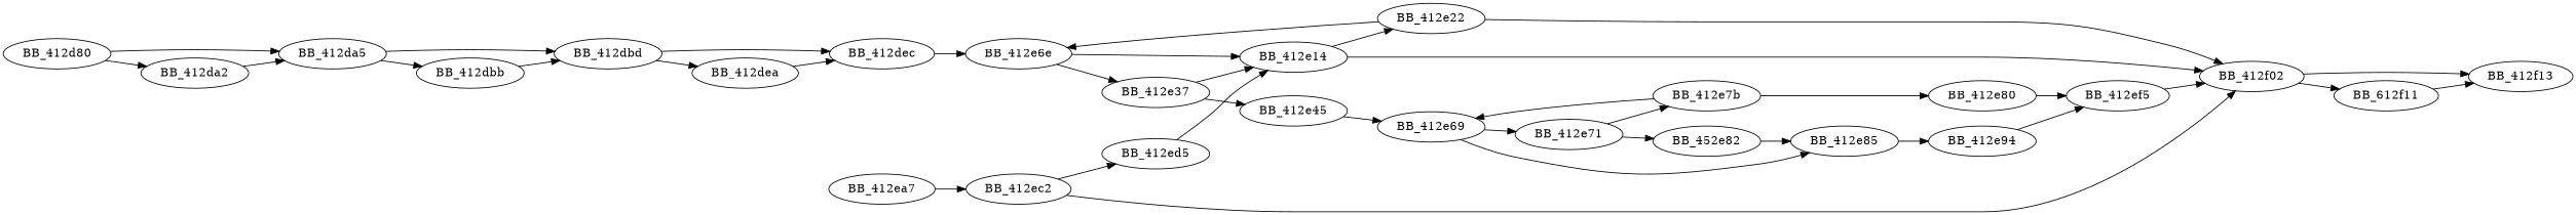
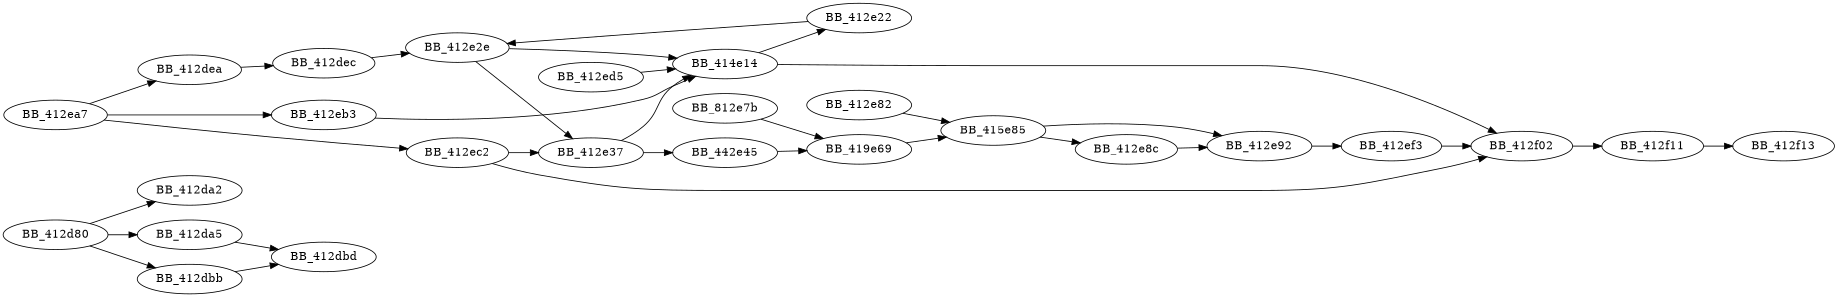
  digraph {
    rankdir=LR
    BB_412d80
    BB_412da2
    BB_412da5
    BB_412dbb
    BB_412dbd
    BB_412dea
    BB_412dec
-   BB_412e2e [label=BB_412e6e]
-   BB_412e14
+   BB_412e2e
+   BB_412e14 [label=BB_414e14]
    BB_412e37
    BB_412e22
    BB_412f02
-   BB_412e45
-   BB_412f11 [label=BB_612f11]
+   BB_412e45 [label=BB_442e45]
+   BB_412f11
    BB_412f13
-   BB_412e69
-   BB_412e71
-   BB_412e85
-   BB_412e7b
-   BB_412e82 [label=BB_452e82]
-   BB_412e92 [label=BB_412e94]
-   BB_412e80
-   BB_412ef3 [label=BB_412ef5]
+   BB_412e69 [label=BB_419e69]
+   BB_412e85 [label=BB_415e85]
+   BB_412e7b [label=BB_812e7b]
+   BB_412e82
+   BB_412e8c
+   BB_412e92
+   BB_412ef3
    BB_412ea7
+   BB_412eb3
    n27 [label=BB_412ec2]
    BB_412ed5
    BB_412d80 -> BB_412da2
    BB_412d80 -> BB_412da5
-   BB_412da2 -> BB_412da5
-   BB_412da5 -> BB_412dbb
+   BB_412d80 -> BB_412dbb
    BB_412da5 -> BB_412dbd
    BB_412dbb -> BB_412dbd
-   BB_412dbd -> BB_412dea
-   BB_412dbd -> BB_412dec
+   BB_412ea7 -> BB_412dea
    BB_412dea -> BB_412dec
    BB_412dec -> BB_412e2e
    BB_412e2e -> BB_412e14
    BB_412e2e -> BB_412e37
    BB_412e14 -> BB_412e22
    BB_412e14 -> BB_412f02
    BB_412e37 -> BB_412e14
    BB_412e37 -> BB_412e45
    BB_412e22 -> BB_412e2e
-   BB_412e22 -> BB_412f02
    BB_412f02 -> BB_412f11
-   BB_412f02 -> BB_412f13
    BB_412e45 -> BB_412e69
    BB_412f11 -> BB_412f13
-   BB_412e69 -> BB_412e71
    BB_412e69 -> BB_412e85
-   BB_412e71 -> BB_412e7b
-   BB_412e71 -> BB_412e82
+   BB_412e85 -> BB_412e8c
    BB_412e85 -> BB_412e92
    BB_412e7b -> BB_412e69
-   BB_412e7b -> BB_412e80
    BB_412e82 -> BB_412e85
+   BB_412e8c -> BB_412e92
    BB_412e92 -> BB_412ef3
-   BB_412e80 -> BB_412ef3
    BB_412ef3 -> BB_412f02
+   BB_412ea7 -> BB_412eb3
    BB_412ea7 -> n27
+   BB_412eb3 -> BB_412e14
    n27 -> BB_412f02
-   n27 -> BB_412ed5
+   n27 -> BB_412e37
    BB_412ed5 -> BB_412e14
  }
